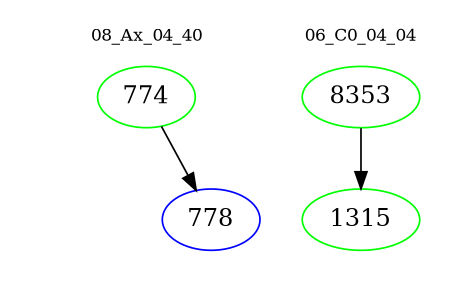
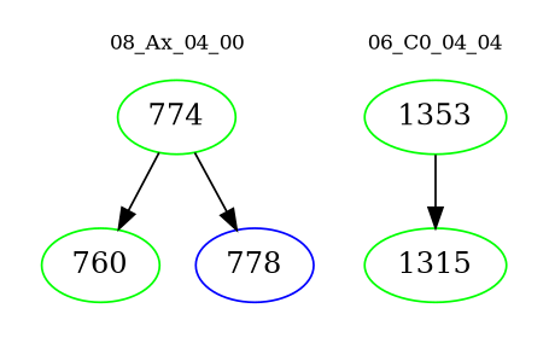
  digraph {
    node [color=green]
    edge [color=black]
    n1 [label=774]
+   n2 [label=760]
    n3 [color=blue label=778]
-   n4 [label=8353]
+   n4 [label=1353]
    n5 [label=1315]
    subgraph cluster_1 {
      color=white
      fontsize=10
-     label="08_Ax_04_40"
+     label="08_Ax_04_00"
      n1
+     n2
      n3
    }
    subgraph cluster_2 {
      color=white
      fontsize=10
      label="06_C0_04_04"
      n4
      n5
    }
+   n1 -> n2
    n1 -> n3
    n4 -> n5
  }
